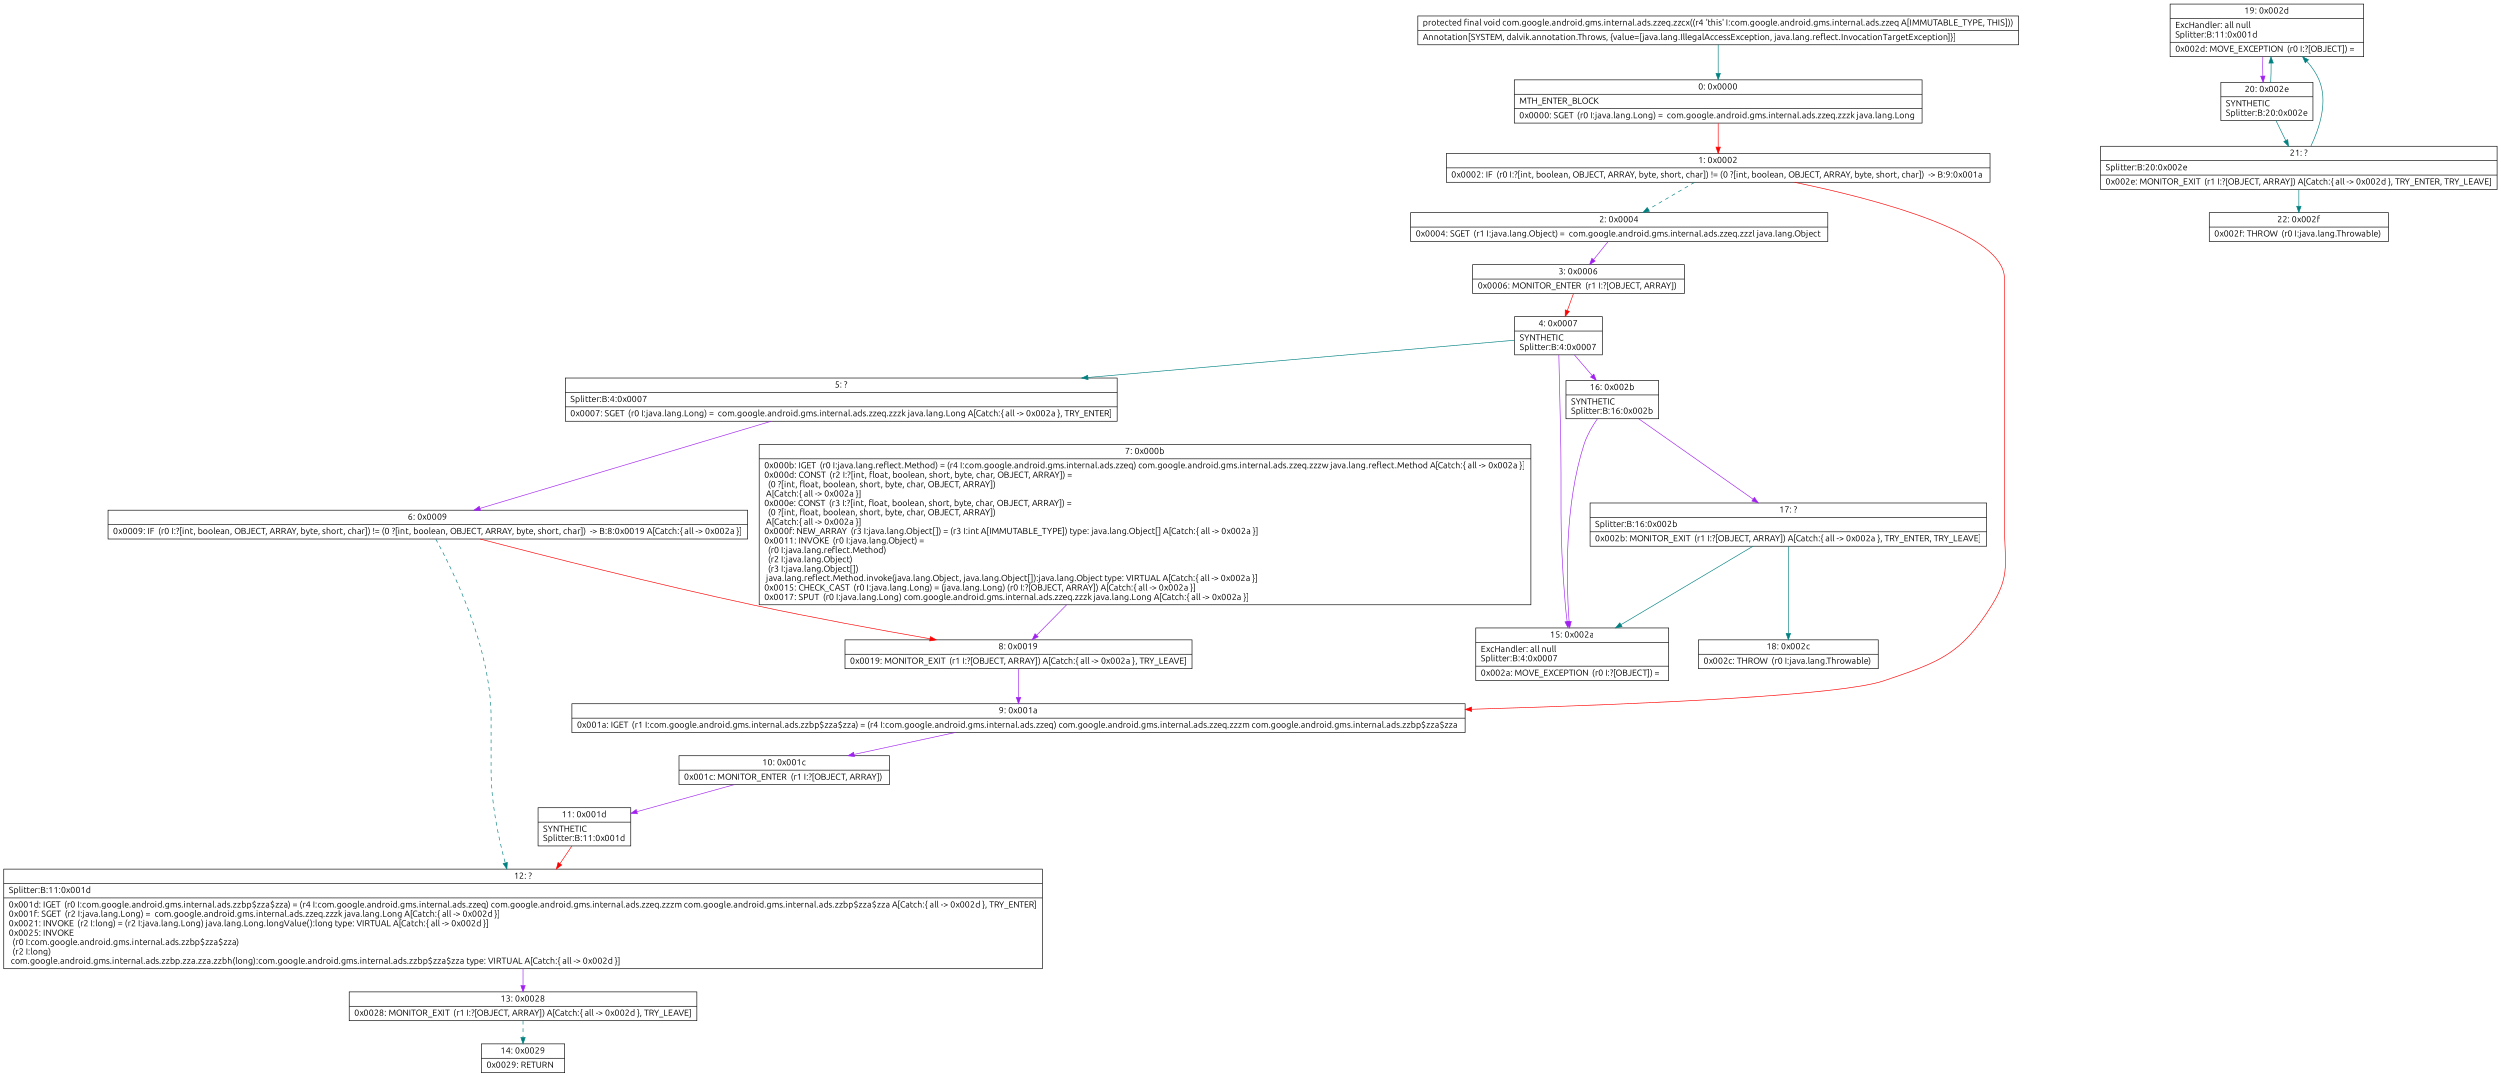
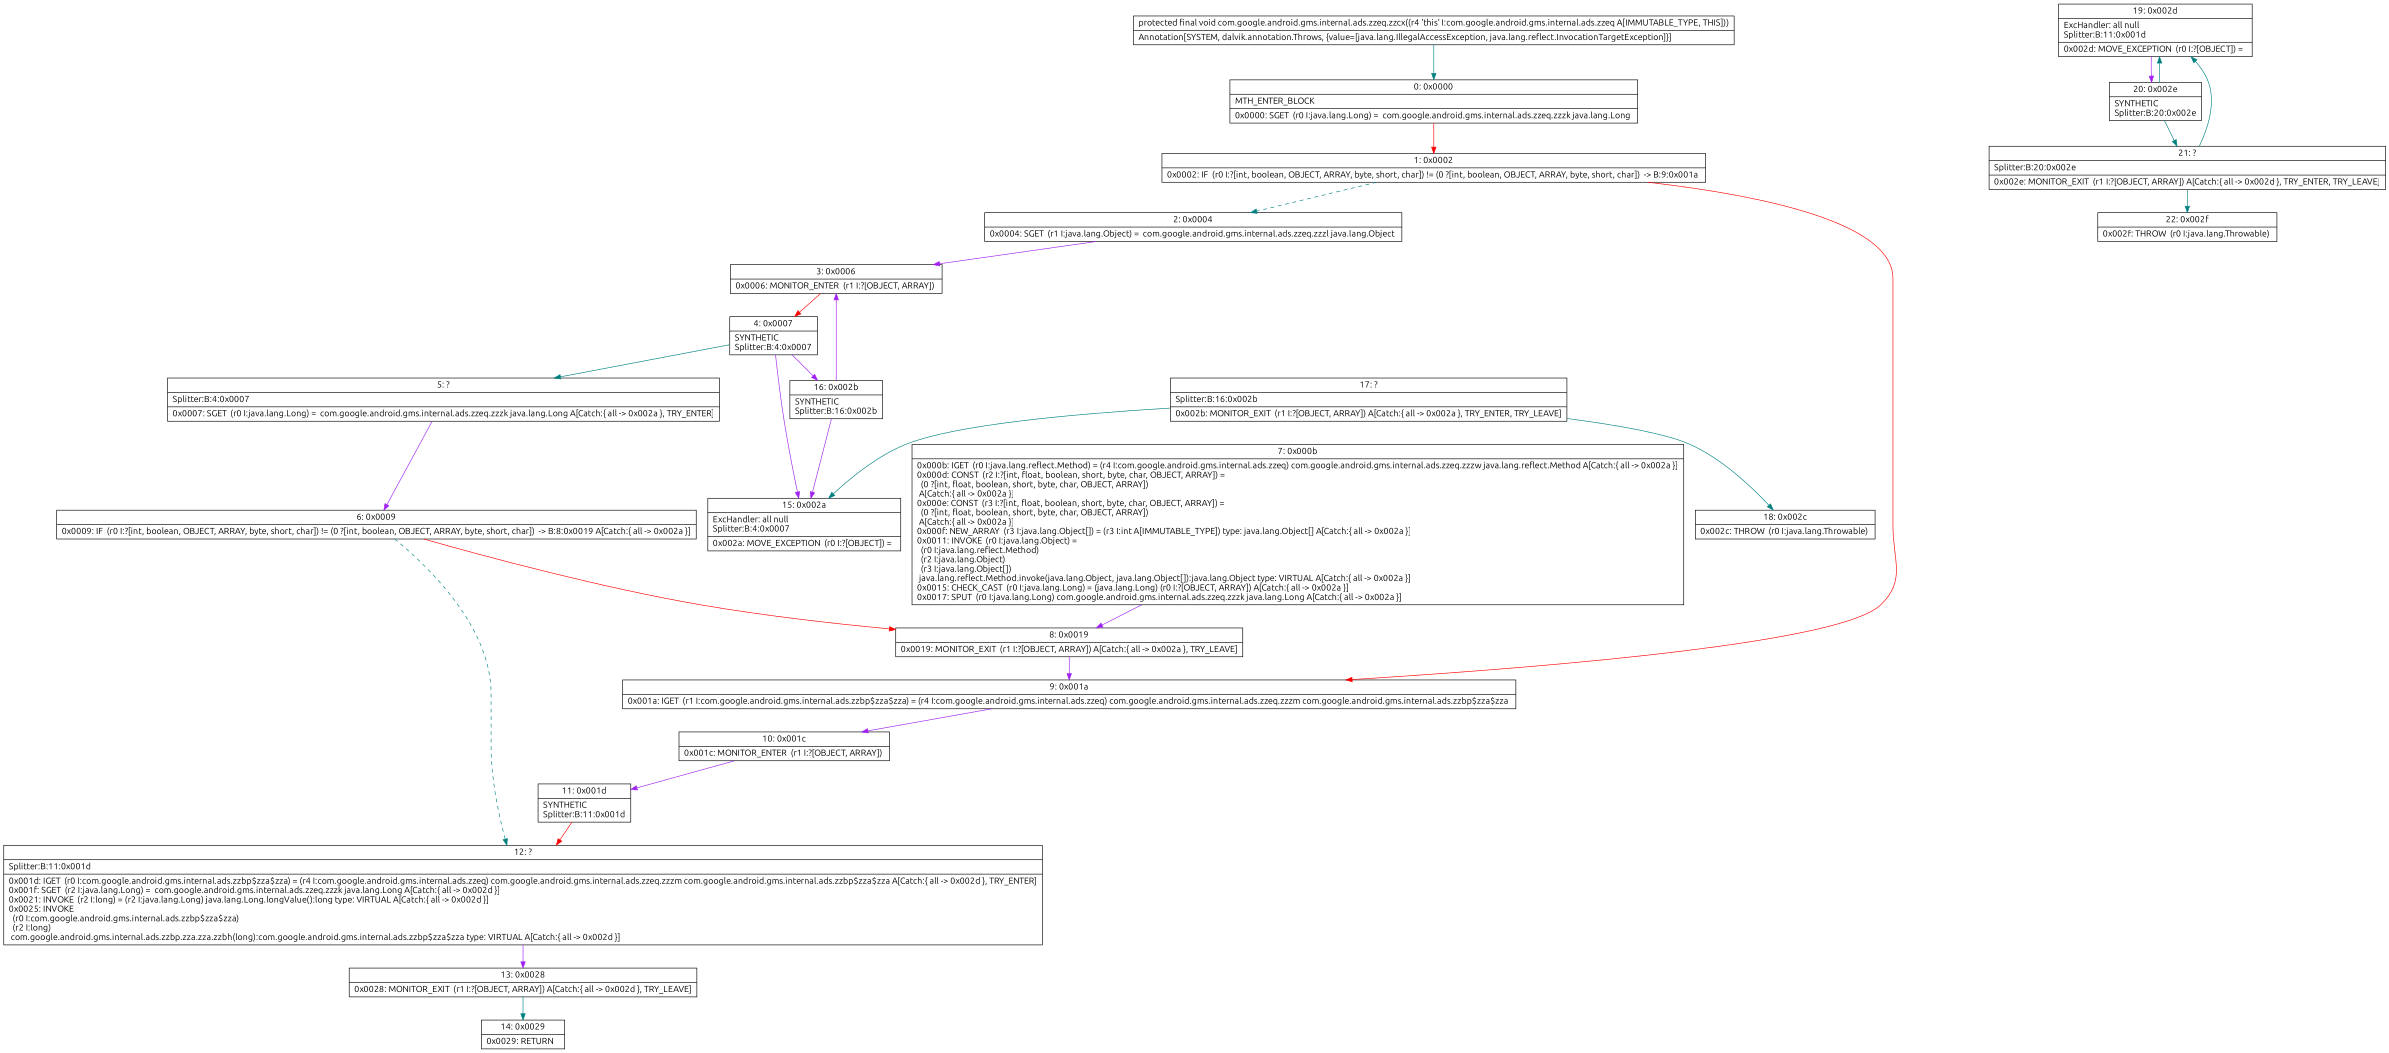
  digraph {
    fontname=Ubuntu
    node [fontname=Ubuntu shape=record]
    edge [color=purple fontname=Ubuntu]
    n1 [label="{0\:\ 0x0000|MTH_ENTER_BLOCK\l|0x0000: SGET  (r0 I:java.lang.Long) =  com.google.android.gms.internal.ads.zzeq.zzzk java.lang.Long \l}"]
    n2 [label="{1\:\ 0x0002|0x0002: IF  (r0 I:?[int, boolean, OBJECT, ARRAY, byte, short, char]) != (0 ?[int, boolean, OBJECT, ARRAY, byte, short, char])  \-\> B:9:0x001a \l}"]
    n3 [label="{2\:\ 0x0004|0x0004: SGET  (r1 I:java.lang.Object) =  com.google.android.gms.internal.ads.zzeq.zzzl java.lang.Object \l}"]
    n4 [label="{9\:\ 0x001a|0x001a: IGET  (r1 I:com.google.android.gms.internal.ads.zzbp$zza$zza) = (r4 I:com.google.android.gms.internal.ads.zzeq) com.google.android.gms.internal.ads.zzeq.zzzm com.google.android.gms.internal.ads.zzbp$zza$zza \l}"]
    n5 [label="{3\:\ 0x0006|0x0006: MONITOR_ENTER  (r1 I:?[OBJECT, ARRAY]) \l}"]
    n6 [label="{10\:\ 0x001c|0x001c: MONITOR_ENTER  (r1 I:?[OBJECT, ARRAY]) \l}"]
    n7 [label="{4\:\ 0x0007|SYNTHETIC\lSplitter:B:4:0x0007\l}"]
    n8 [label="{5\:\ ?|Splitter:B:4:0x0007\l|0x0007: SGET  (r0 I:java.lang.Long) =  com.google.android.gms.internal.ads.zzeq.zzzk java.lang.Long A[Catch:\{ all \-\> 0x002a \}, TRY_ENTER]\l}"]
    n9 [label="{15\:\ 0x002a|ExcHandler: all null\lSplitter:B:4:0x0007\l|0x002a: MOVE_EXCEPTION  (r0 I:?[OBJECT]) =  \l}"]
    n10 [label="{16\:\ 0x002b|SYNTHETIC\lSplitter:B:16:0x002b\l}"]
    n11 [label="{6\:\ 0x0009|0x0009: IF  (r0 I:?[int, boolean, OBJECT, ARRAY, byte, short, char]) != (0 ?[int, boolean, OBJECT, ARRAY, byte, short, char])  \-\> B:8:0x0019 A[Catch:\{ all \-\> 0x002a \}]\l}"]
    n12 [label="{8\:\ 0x0019|0x0019: MONITOR_EXIT  (r1 I:?[OBJECT, ARRAY]) A[Catch:\{ all \-\> 0x002a \}, TRY_LEAVE]\l}"]
    n13 [label="{12\:\ ?|Splitter:B:11:0x001d\l|0x001d: IGET  (r0 I:com.google.android.gms.internal.ads.zzbp$zza$zza) = (r4 I:com.google.android.gms.internal.ads.zzeq) com.google.android.gms.internal.ads.zzeq.zzzm com.google.android.gms.internal.ads.zzbp$zza$zza A[Catch:\{ all \-\> 0x002d \}, TRY_ENTER]\l0x001f: SGET  (r2 I:java.lang.Long) =  com.google.android.gms.internal.ads.zzeq.zzzk java.lang.Long A[Catch:\{ all \-\> 0x002d \}]\l0x0021: INVOKE  (r2 I:long) = (r2 I:java.lang.Long) java.lang.Long.longValue():long type: VIRTUAL A[Catch:\{ all \-\> 0x002d \}]\l0x0025: INVOKE  \l  (r0 I:com.google.android.gms.internal.ads.zzbp$zza$zza)\l  (r2 I:long)\l com.google.android.gms.internal.ads.zzbp.zza.zza.zzbh(long):com.google.android.gms.internal.ads.zzbp$zza$zza type: VIRTUAL A[Catch:\{ all \-\> 0x002d \}]\l}"]
    n14 [label="{7\:\ 0x000b|0x000b: IGET  (r0 I:java.lang.reflect.Method) = (r4 I:com.google.android.gms.internal.ads.zzeq) com.google.android.gms.internal.ads.zzeq.zzzw java.lang.reflect.Method A[Catch:\{ all \-\> 0x002a \}]\l0x000d: CONST  (r2 I:?[int, float, boolean, short, byte, char, OBJECT, ARRAY]) = \l  (0 ?[int, float, boolean, short, byte, char, OBJECT, ARRAY])\l A[Catch:\{ all \-\> 0x002a \}]\l0x000e: CONST  (r3 I:?[int, float, boolean, short, byte, char, OBJECT, ARRAY]) = \l  (0 ?[int, float, boolean, short, byte, char, OBJECT, ARRAY])\l A[Catch:\{ all \-\> 0x002a \}]\l0x000f: NEW_ARRAY  (r3 I:java.lang.Object[]) = (r3 I:int A[IMMUTABLE_TYPE]) type: java.lang.Object[] A[Catch:\{ all \-\> 0x002a \}]\l0x0011: INVOKE  (r0 I:java.lang.Object) = \l  (r0 I:java.lang.reflect.Method)\l  (r2 I:java.lang.Object)\l  (r3 I:java.lang.Object[])\l java.lang.reflect.Method.invoke(java.lang.Object, java.lang.Object[]):java.lang.Object type: VIRTUAL A[Catch:\{ all \-\> 0x002a \}]\l0x0015: CHECK_CAST  (r0 I:java.lang.Long) = (java.lang.Long) (r0 I:?[OBJECT, ARRAY]) A[Catch:\{ all \-\> 0x002a \}]\l0x0017: SPUT  (r0 I:java.lang.Long) com.google.android.gms.internal.ads.zzeq.zzzk java.lang.Long A[Catch:\{ all \-\> 0x002a \}]\l}"]
    n15 [label="{11\:\ 0x001d|SYNTHETIC\lSplitter:B:11:0x001d\l}"]
    n16 [label="{13\:\ 0x0028|0x0028: MONITOR_EXIT  (r1 I:?[OBJECT, ARRAY]) A[Catch:\{ all \-\> 0x002d \}, TRY_LEAVE]\l}"]
    n17 [label="{19\:\ 0x002d|ExcHandler: all null\lSplitter:B:11:0x001d\l|0x002d: MOVE_EXCEPTION  (r0 I:?[OBJECT]) =  \l}"]
    n18 [label="{20\:\ 0x002e|SYNTHETIC\lSplitter:B:20:0x002e\l}"]
    n19 [label="{14\:\ 0x0029|0x0029: RETURN   \l}"]
    n20 [label="{17\:\ ?|Splitter:B:16:0x002b\l|0x002b: MONITOR_EXIT  (r1 I:?[OBJECT, ARRAY]) A[Catch:\{ all \-\> 0x002a \}, TRY_ENTER, TRY_LEAVE]\l}"]
    n21 [label="{18\:\ 0x002c|0x002c: THROW  (r0 I:java.lang.Throwable) \l}"]
    n22 [label="{21\:\ ?|Splitter:B:20:0x002e\l|0x002e: MONITOR_EXIT  (r1 I:?[OBJECT, ARRAY]) A[Catch:\{ all \-\> 0x002d \}, TRY_ENTER, TRY_LEAVE]\l}"]
    n23 [label="{22\:\ 0x002f|0x002f: THROW  (r0 I:java.lang.Throwable) \l}"]
    n24 [label="{protected final void com.google.android.gms.internal.ads.zzeq.zzcx((r4 'this' I:com.google.android.gms.internal.ads.zzeq A[IMMUTABLE_TYPE, THIS]))  | Annotation[SYSTEM, dalvik.annotation.Throws, \{value=[java.lang.IllegalAccessException, java.lang.reflect.InvocationTargetException]\}]\l}"]
    n1 -> n2 [color=red]
    n2 -> n3 [color=teal style=dashed]
    n2 -> n4 [color=red]
    n3 -> n5
    n4 -> n6
    n5 -> n7 [color=red]
    n6 -> n15
    n7 -> n8 [color=teal]
    n7 -> n9
    n7 -> n10
    n8 -> n11
    n10 -> n9
-   n10 -> n20
+   n10 -> n5
    n11 -> n12 [color=red]
    n11 -> n13 [color=teal style=dashed]
    n12 -> n4
    n13 -> n16
    n14 -> n12
    n15 -> n13 [color=red]
-   n16 -> n19 [color=teal style=dashed]
+   n16 -> n19 [color=teal]
    n17 -> n18
    n18 -> n17 [color=teal]
    n18 -> n22 [color=teal]
    n20 -> n9 [color=teal]
    n20 -> n21 [color=teal]
    n22 -> n17 [color=teal]
    n22 -> n23 [color=teal]
    n24 -> n1 [color=teal]
  }
